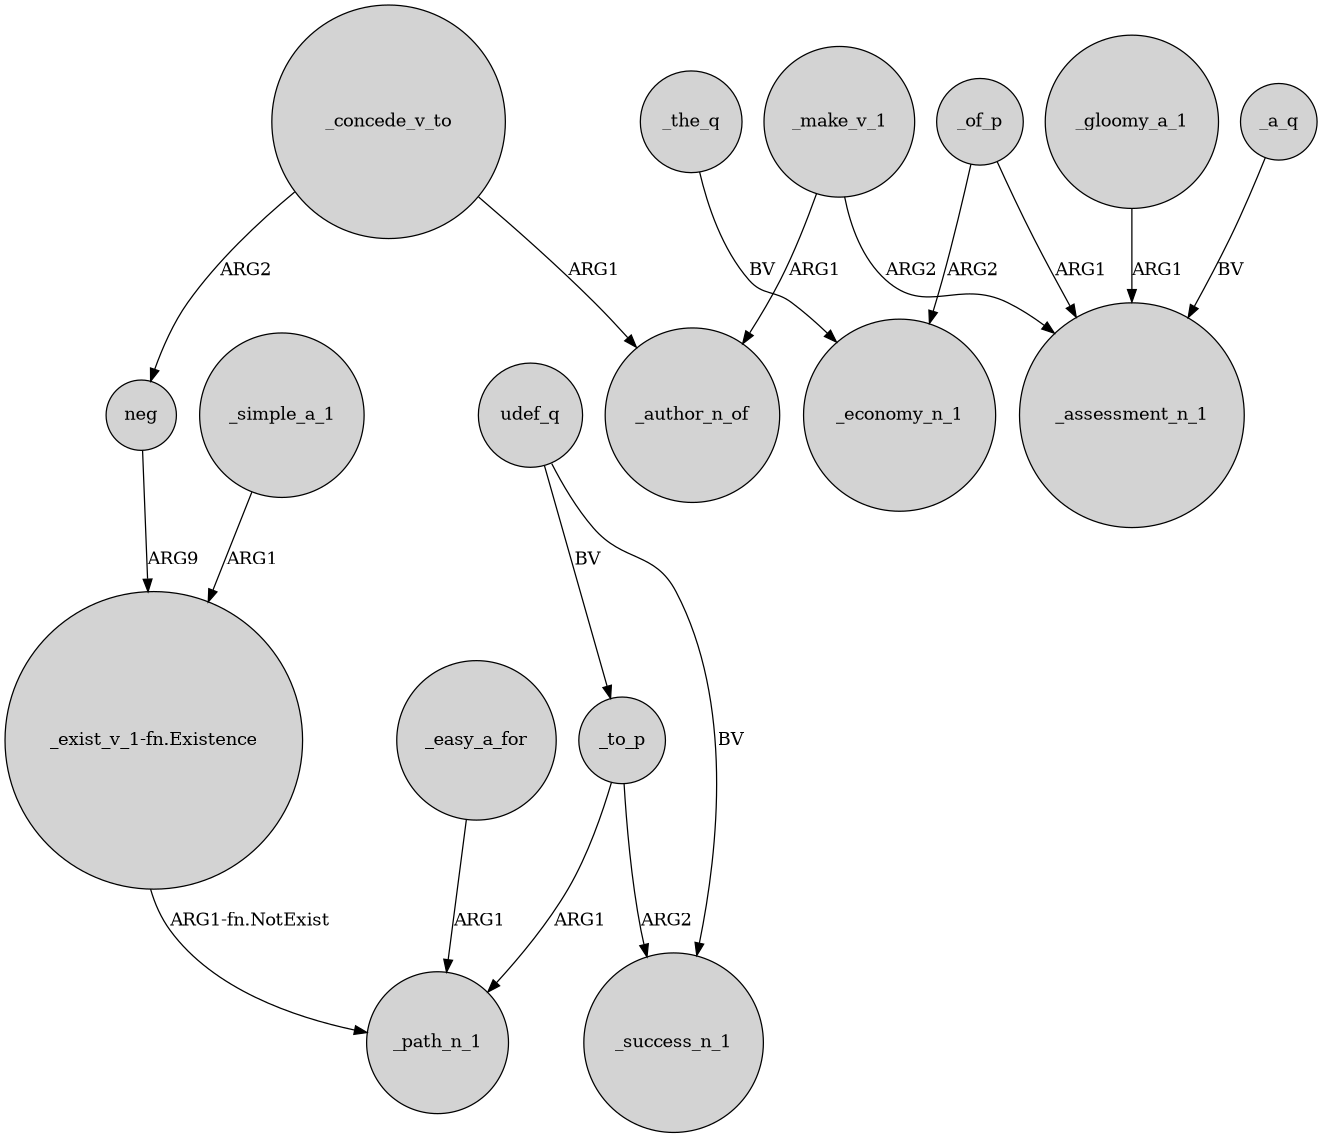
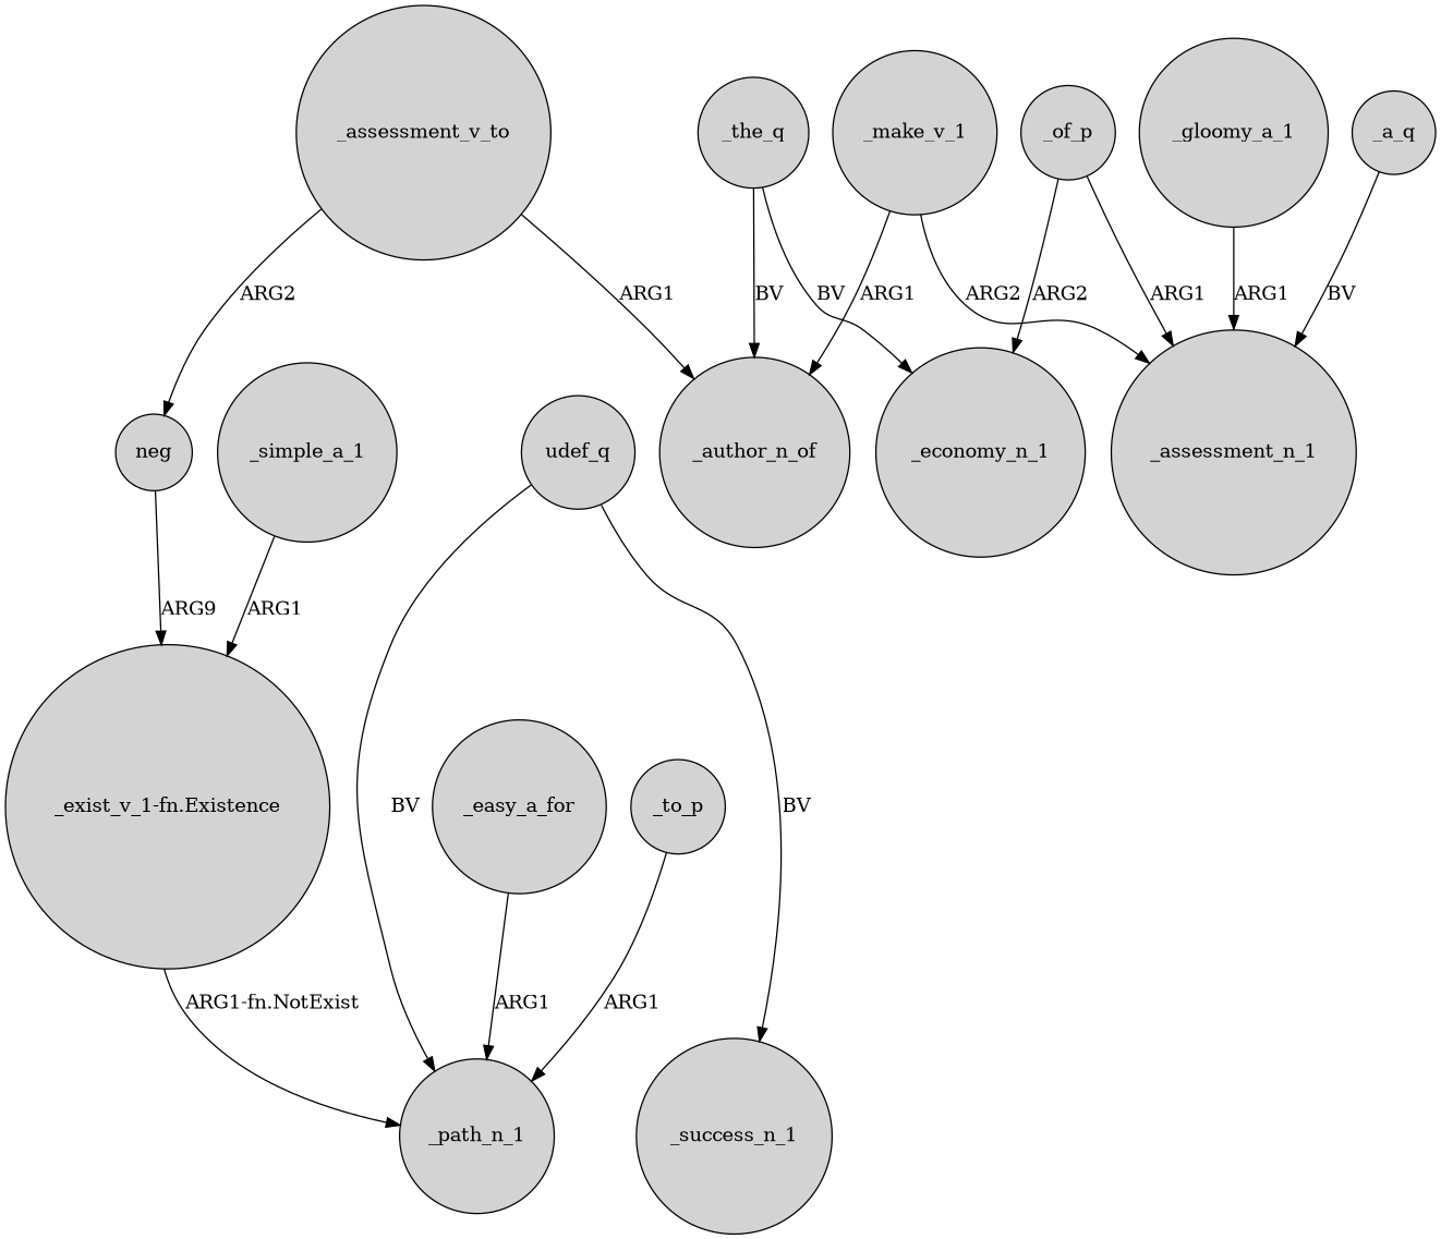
  digraph {
    node [shape=circle style=filled]
    _simple_a_1
    "_exist_v_1-fn.Existence"
    _path_n_1
    _easy_a_for
    _to_p
    _success_n_1
    _a_q
    _assessment_n_1
-   _concede_v_to
+   _concede_v_to [label=_assessment_v_to]
    neg
    _author_n_of
    _the_q
    _economy_n_1
    udef_q
    _make_v_1
    _of_p
    _gloomy_a_1
    _simple_a_1 -> "_exist_v_1-fn.Existence" [label=ARG1]
    "_exist_v_1-fn.Existence" -> _path_n_1 [label="ARG1-fn.NotExist"]
    _easy_a_for -> _path_n_1 [label=ARG1]
    _to_p -> _path_n_1 [label=ARG1]
-   _to_p -> _success_n_1 [label=ARG2]
    _a_q -> _assessment_n_1 [label=BV]
    _concede_v_to -> neg [label=ARG2]
    _concede_v_to -> _author_n_of [label=ARG1]
    neg -> "_exist_v_1-fn.Existence" [label=ARG9]
+   _the_q -> _author_n_of [label=BV]
    _the_q -> _economy_n_1 [label=BV]
-   udef_q -> _to_p [label=BV]
+   udef_q -> _path_n_1 [label=BV]
    udef_q -> _success_n_1 [label=BV]
    _make_v_1 -> _assessment_n_1 [label=ARG2]
    _make_v_1 -> _author_n_of [label=ARG1]
    _of_p -> _assessment_n_1 [label=ARG1]
    _of_p -> _economy_n_1 [label=ARG2]
    _gloomy_a_1 -> _assessment_n_1 [label=ARG1]
  }
